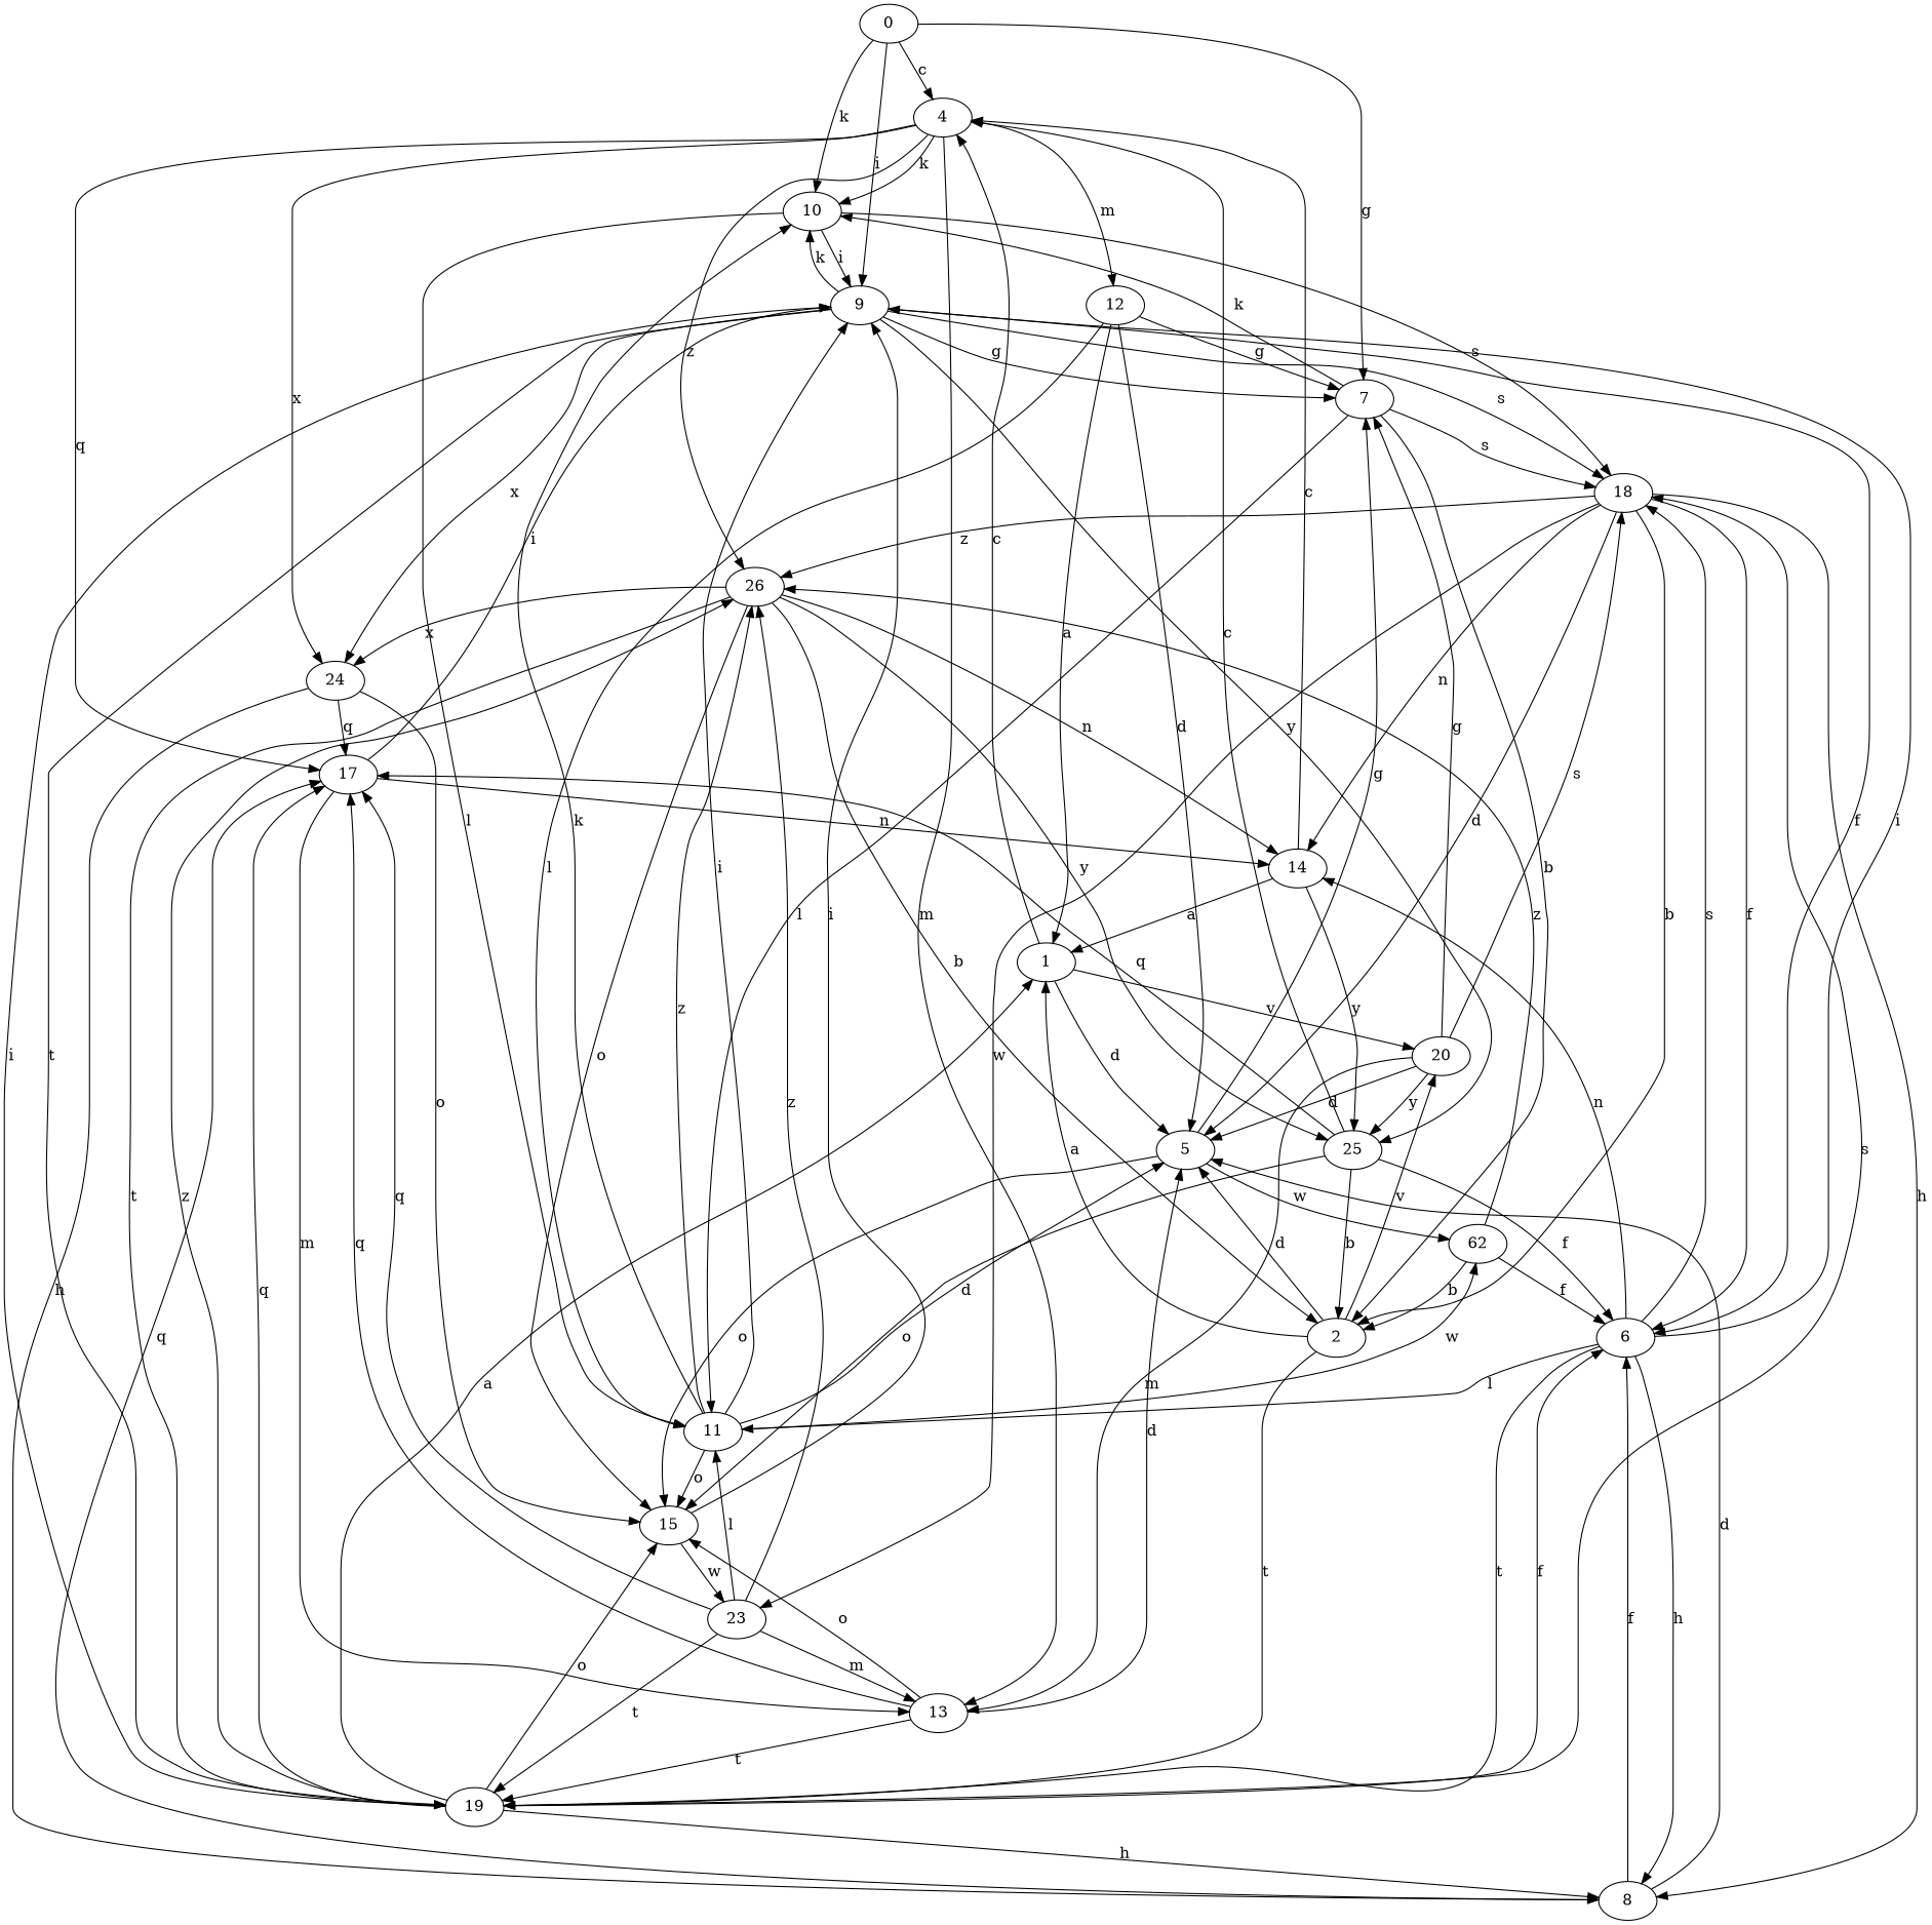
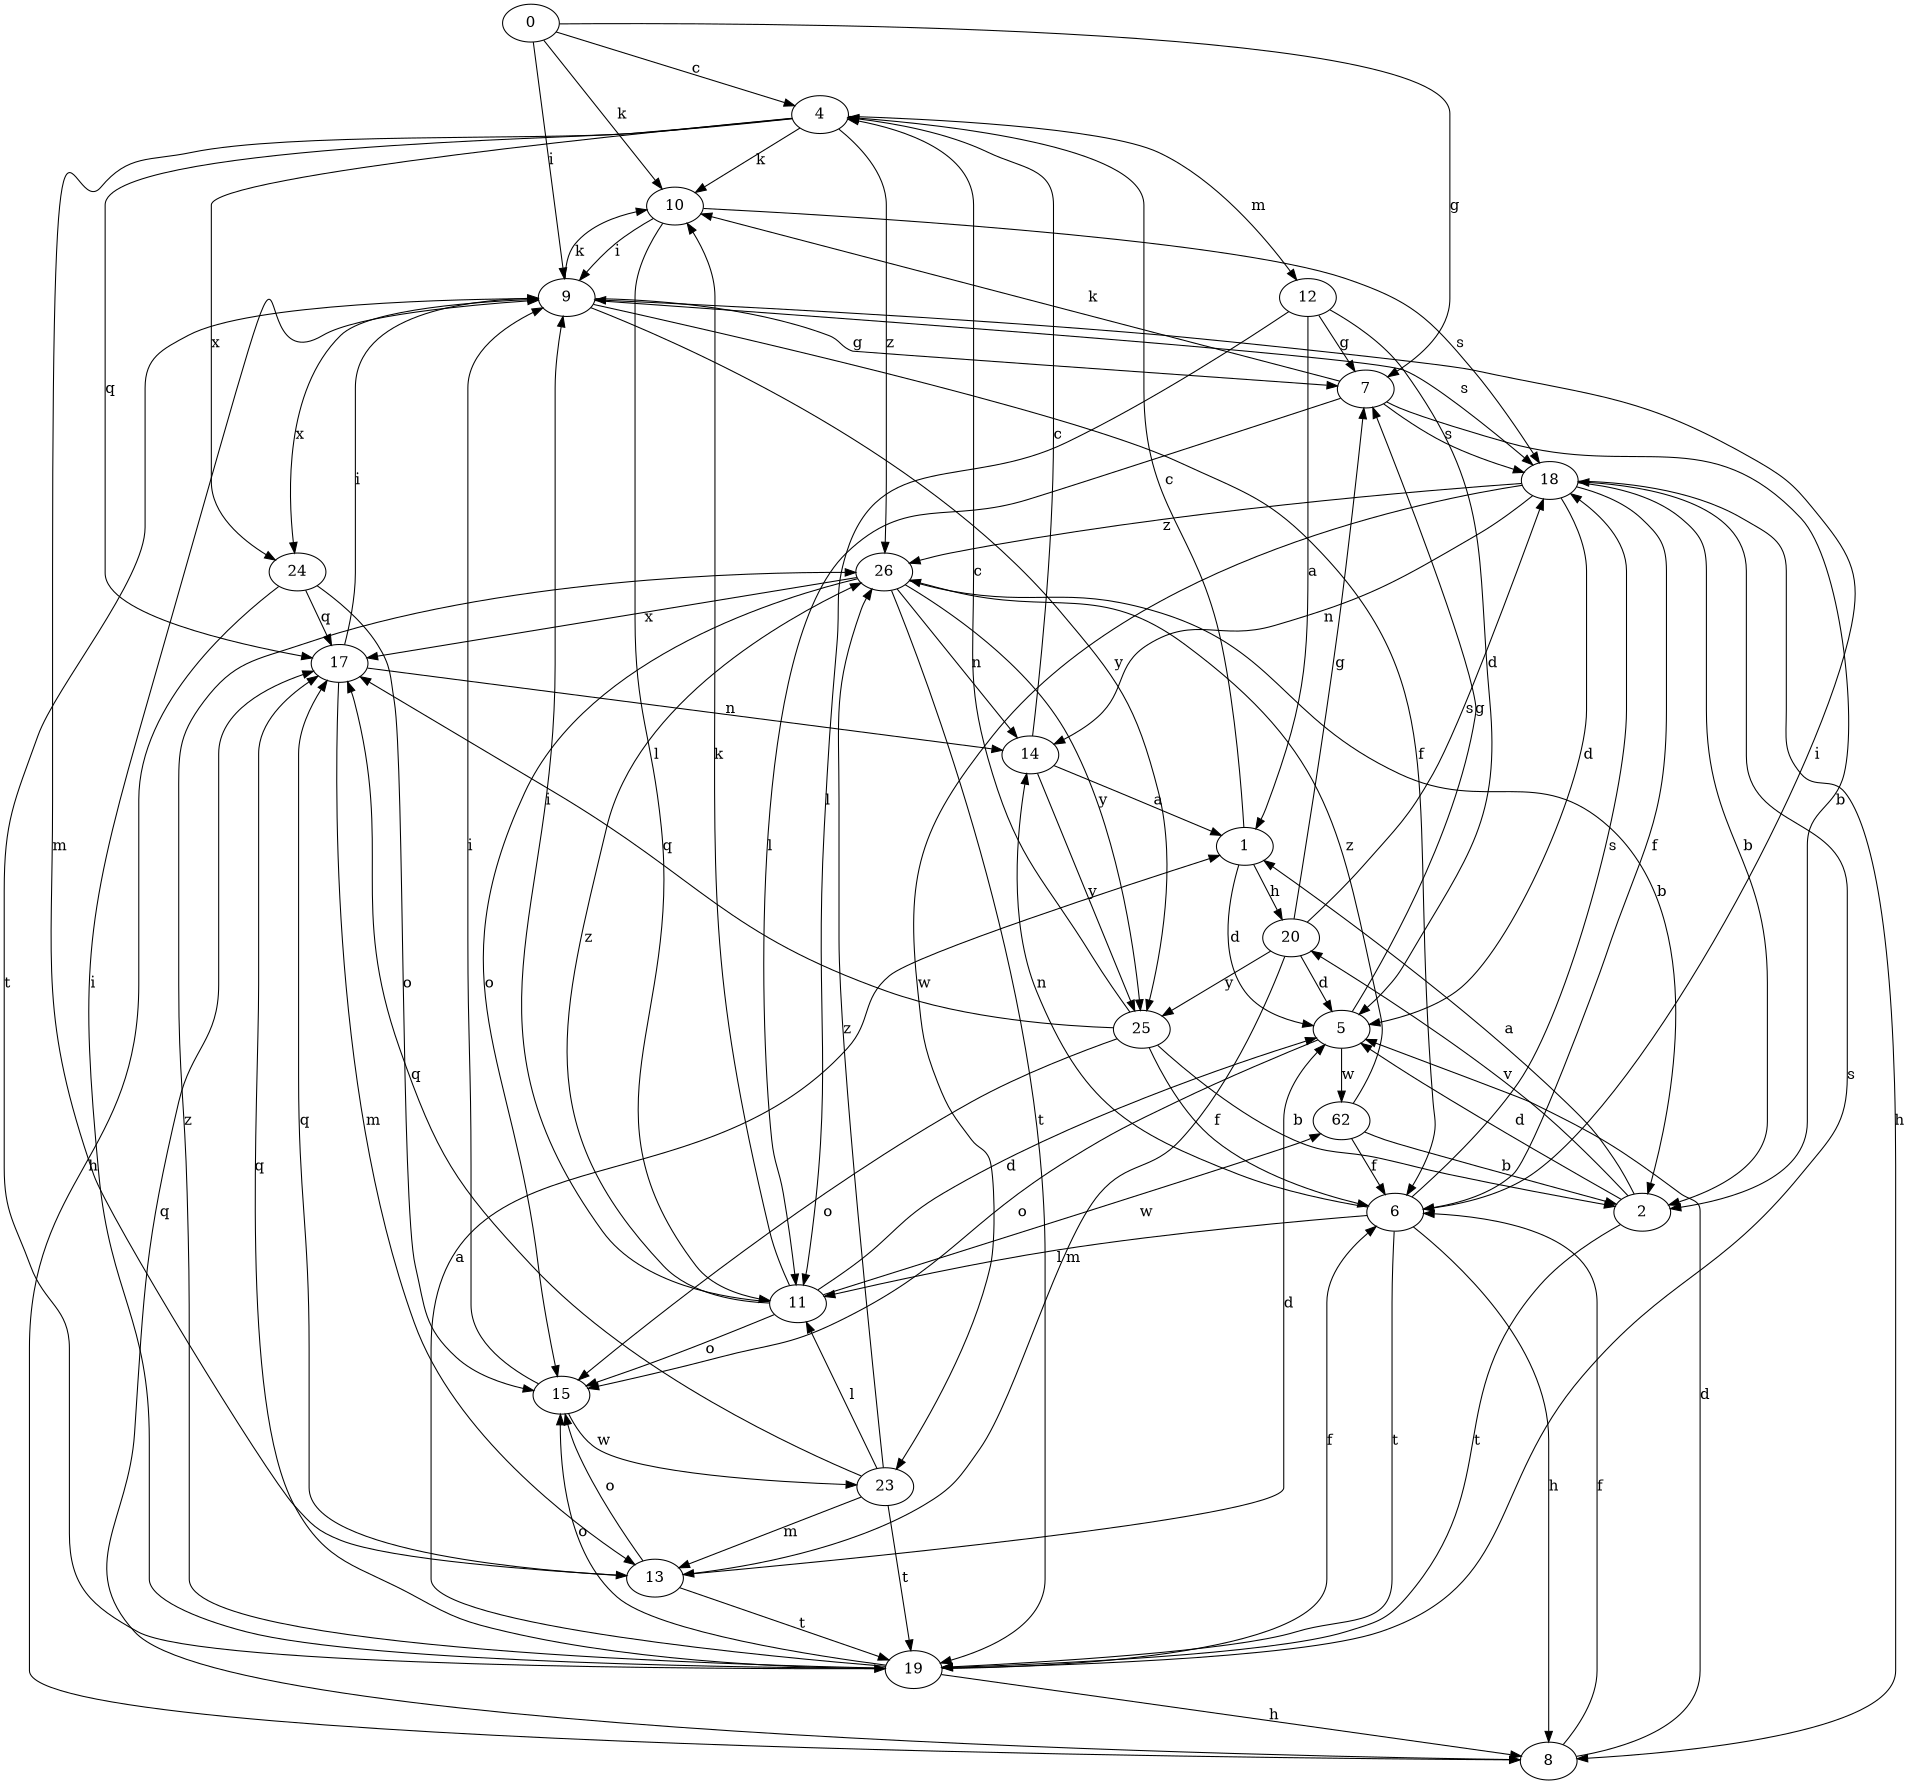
  strict digraph {
    0
    4
    7
    9
    10
    12
    13
    17
    24
    26
    2
    11
    18
    19
    6
    25
    1
    5
    20
    15
    n21 [label=62]
    8
    14
    23
    0 -> 4 [label=c]
    0 -> 7 [label=g]
    0 -> 9 [label=i]
    0 -> 10 [label=k]
    4 -> 10 [label=k]
    4 -> 12 [label=m]
    4 -> 13 [label=m]
    4 -> 17 [label=q]
    4 -> 24 [label=x]
    4 -> 26 [label=z]
    7 -> 10 [label=k]
    7 -> 2 [label=b]
    7 -> 11 [label=l]
    7 -> 18 [label=s]
    9 -> 7 [label=g]
    9 -> 10 [label=k]
    9 -> 24 [label=x]
    9 -> 18 [label=s]
    9 -> 19 [label=t]
    9 -> 6 [label=f]
    9 -> 25 [label=y]
    10 -> 9 [label=i]
    10 -> 11 [label=l]
    10 -> 18 [label=s]
    12 -> 7 [label=g]
    12 -> 11 [label=l]
    12 -> 1 [label=a]
    12 -> 5 [label=d]
    13 -> 17 [label=q]
    13 -> 19 [label=t]
    13 -> 5 [label=d]
    13 -> 15 [label=o]
    17 -> 9 [label=i]
    17 -> 13 [label=m]
    17 -> 14 [label=n]
    24 -> 17 [label=q]
    24 -> 15 [label=o]
    24 -> 8 [label=h]
-   26 -> 24 [label=x]
+   26 -> 17 [label=x]
    26 -> 2 [label=b]
    26 -> 19 [label=t]
    26 -> 25 [label=y]
    26 -> 15 [label=o]
    26 -> 14 [label=n]
    2 -> 19 [label=t]
    2 -> 1 [label=a]
    2 -> 5 [label=d]
    2 -> 20 [label=v]
    11 -> 9 [label=i]
    11 -> 10 [label=k]
    11 -> 26 [label=z]
    11 -> 5 [label=d]
    11 -> 15 [label=o]
    11 -> n21 [label=w]
    18 -> 26 [label=z]
    18 -> 2 [label=b]
    18 -> 6 [label=f]
    18 -> 5 [label=d]
    18 -> 8 [label=h]
    18 -> 14 [label=n]
    18 -> 23 [label=w]
    19 -> 9 [label=i]
    19 -> 17 [label=q]
    19 -> 26 [label=z]
    19 -> 18 [label=s]
    19 -> 6 [label=f]
    19 -> 1 [label=a]
    19 -> 15 [label=o]
    19 -> 8 [label=h]
    6 -> 9 [label=i]
    6 -> 11 [label=l]
    6 -> 18 [label=s]
    6 -> 19 [label=t]
    6 -> 8 [label=h]
    6 -> 14 [label=n]
    25 -> 4 [label=c]
    25 -> 17 [label=q]
    25 -> 2 [label=b]
    25 -> 6 [label=f]
    25 -> 15 [label=o]
    1 -> 4 [label=c]
    1 -> 5 [label=d]
-   1 -> 20 [label=v]
+   1 -> 20 [label=h]
    5 -> 7 [label=g]
    5 -> 15 [label=o]
    5 -> n21 [label=w]
    20 -> 7 [label=g]
    20 -> 13 [label=m]
    20 -> 18 [label=s]
    20 -> 25 [label=y]
    20 -> 5 [label=d]
    15 -> 9 [label=i]
    15 -> 23 [label=w]
    n21 -> 26 [label=z]
    n21 -> 2 [label=b]
    n21 -> 6 [label=f]
    8 -> 17 [label=q]
    8 -> 6 [label=f]
    8 -> 5 [label=d]
    14 -> 4 [label=c]
    14 -> 25 [label=y]
    14 -> 1 [label=a]
    23 -> 13 [label=m]
    23 -> 17 [label=q]
    23 -> 26 [label=z]
    23 -> 11 [label=l]
    23 -> 19 [label=t]
  }
